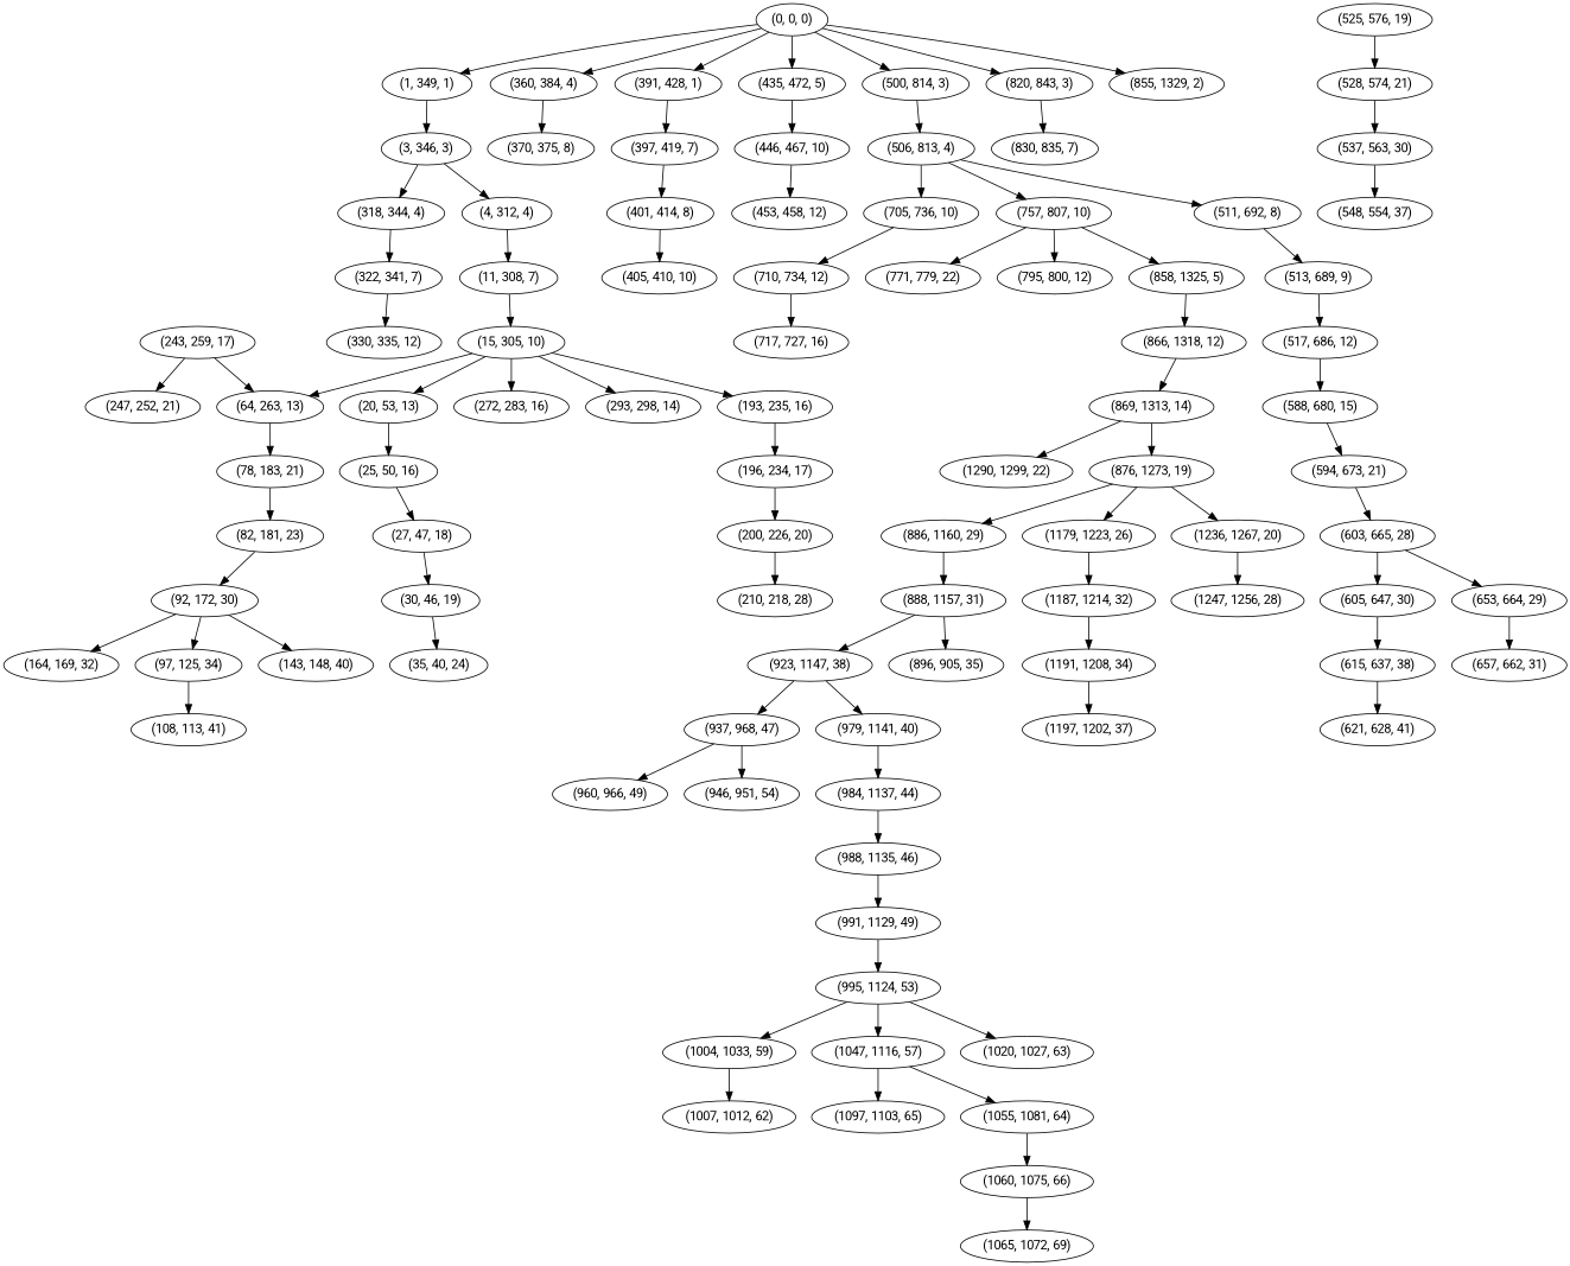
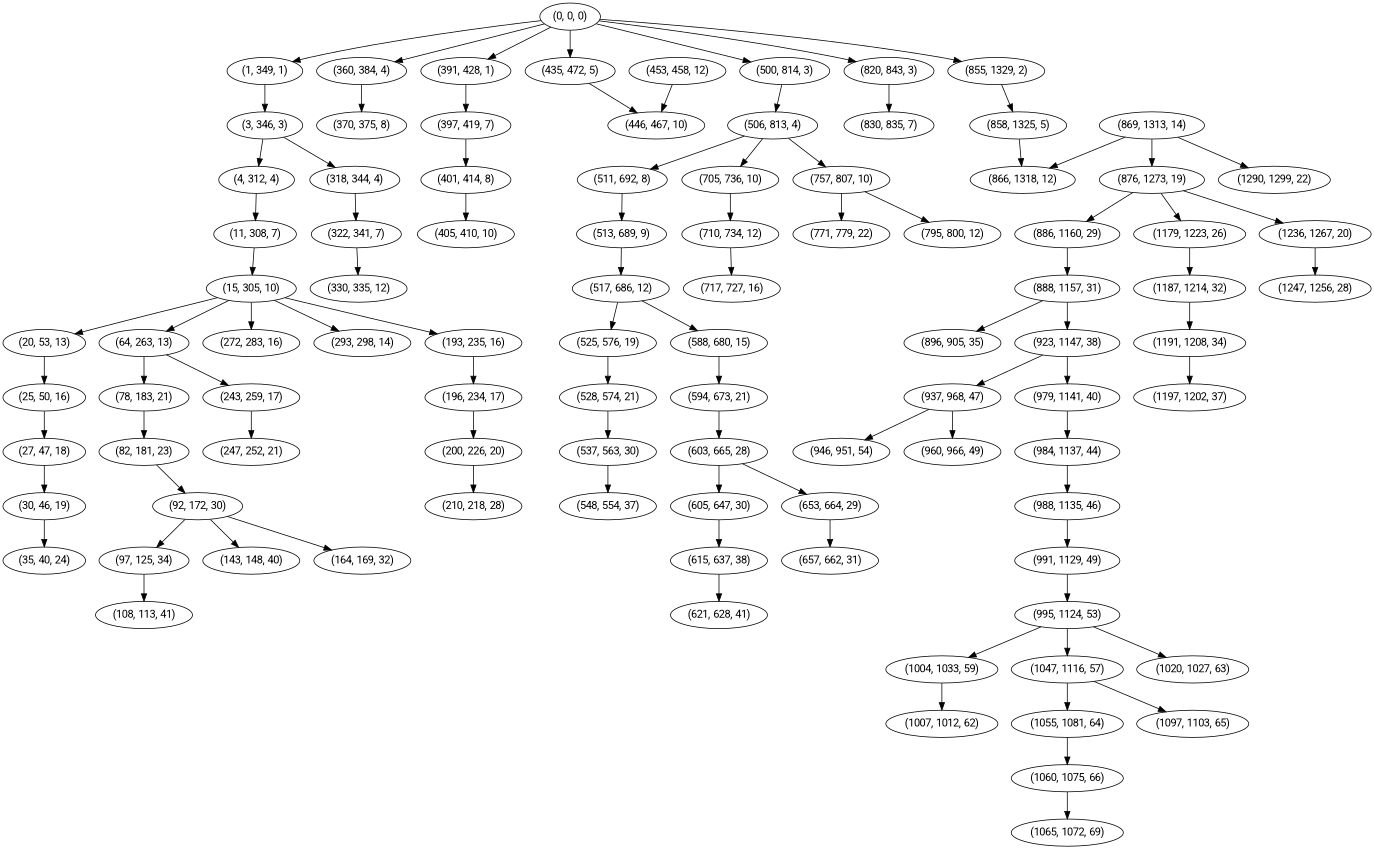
  digraph {
    fontname=Roboto
    node [fontname=Roboto]
    edge [fontname=Roboto]
    "(0, 0, 0)"
    "(1, 349, 1)"
    "(360, 384, 4)"
    "(391, 428, 1)"
    "(435, 472, 5)"
    "(500, 814, 3)"
    "(820, 843, 3)"
    "(855, 1329, 2)"
    "(3, 346, 3)"
    "(370, 375, 8)"
    "(397, 419, 7)"
    "(446, 467, 10)"
    "(506, 813, 4)"
    "(830, 835, 7)"
    "(858, 1325, 5)"
    "(4, 312, 4)"
    "(318, 344, 4)"
    "(11, 308, 7)"
    "(322, 341, 7)"
    "(15, 305, 10)"
    "(20, 53, 13)"
    "(64, 263, 13)"
    "(272, 283, 16)"
    "(293, 298, 14)"
    "(193, 235, 16)"
    "(25, 50, 16)"
    "(78, 183, 21)"
    "(243, 259, 17)"
    "(27, 47, 18)"
    "(30, 46, 19)"
    "(35, 40, 24)"
    "(82, 181, 23)"
    "(196, 234, 17)"
    "(247, 252, 21)"
    "(92, 172, 30)"
    "(97, 125, 34)"
    "(143, 148, 40)"
    "(164, 169, 32)"
    "(108, 113, 41)"
    "(200, 226, 20)"
    "(210, 218, 28)"
    "(330, 335, 12)"
    "(401, 414, 8)"
    "(405, 410, 10)"
    "(453, 458, 12)"
    "(511, 692, 8)"
    "(705, 736, 10)"
    "(757, 807, 10)"
    "(513, 689, 9)"
    "(710, 734, 12)"
    "(771, 779, 22)"
    "(795, 800, 12)"
    "(517, 686, 12)"
    "(525, 576, 19)"
    "(588, 680, 15)"
    "(528, 574, 21)"
    "(594, 673, 21)"
    "(537, 563, 30)"
    "(548, 554, 37)"
    "(603, 665, 28)"
    "(605, 647, 30)"
    "(653, 664, 29)"
    "(615, 637, 38)"
    "(657, 662, 31)"
    "(621, 628, 41)"
    "(717, 727, 16)"
    "(866, 1318, 12)"
    "(869, 1313, 14)"
    "(876, 1273, 19)"
    "(1290, 1299, 22)"
    "(886, 1160, 29)"
    "(1179, 1223, 26)"
    "(1236, 1267, 20)"
    "(888, 1157, 31)"
    "(1187, 1214, 32)"
    "(1247, 1256, 28)"
    "(896, 905, 35)"
    "(923, 1147, 38)"
    "(937, 968, 47)"
    "(979, 1141, 40)"
    "(946, 951, 54)"
    "(960, 966, 49)"
    "(984, 1137, 44)"
    "(988, 1135, 46)"
    "(991, 1129, 49)"
    "(995, 1124, 53)"
    "(1004, 1033, 59)"
    "(1047, 1116, 57)"
    "(1020, 1027, 63)"
    "(1007, 1012, 62)"
    "(1055, 1081, 64)"
    "(1097, 1103, 65)"
    "(1060, 1075, 66)"
    "(1065, 1072, 69)"
    "(1191, 1208, 34)"
    "(1197, 1202, 37)"
    "(0, 0, 0)" -> "(1, 349, 1)"
    "(0, 0, 0)" -> "(360, 384, 4)"
    "(0, 0, 0)" -> "(391, 428, 1)"
    "(0, 0, 0)" -> "(435, 472, 5)"
    "(0, 0, 0)" -> "(500, 814, 3)"
    "(0, 0, 0)" -> "(820, 843, 3)"
    "(0, 0, 0)" -> "(855, 1329, 2)"
    "(1, 349, 1)" -> "(3, 346, 3)"
    "(360, 384, 4)" -> "(370, 375, 8)"
    "(391, 428, 1)" -> "(397, 419, 7)"
    "(435, 472, 5)" -> "(446, 467, 10)"
    "(500, 814, 3)" -> "(506, 813, 4)"
    "(820, 843, 3)" -> "(830, 835, 7)"
-   "(757, 807, 10)" -> "(858, 1325, 5)"
+   "(855, 1329, 2)" -> "(858, 1325, 5)"
    "(3, 346, 3)" -> "(4, 312, 4)"
    "(3, 346, 3)" -> "(318, 344, 4)"
    "(397, 419, 7)" -> "(401, 414, 8)"
-   "(446, 467, 10)" -> "(453, 458, 12)"
+   "(453, 458, 12)" -> "(446, 467, 10)"
    "(506, 813, 4)" -> "(511, 692, 8)"
    "(506, 813, 4)" -> "(705, 736, 10)"
    "(506, 813, 4)" -> "(757, 807, 10)"
    "(858, 1325, 5)" -> "(866, 1318, 12)"
    "(4, 312, 4)" -> "(11, 308, 7)"
    "(318, 344, 4)" -> "(322, 341, 7)"
    "(11, 308, 7)" -> "(15, 305, 10)"
    "(322, 341, 7)" -> "(330, 335, 12)"
    "(15, 305, 10)" -> "(20, 53, 13)"
    "(15, 305, 10)" -> "(64, 263, 13)"
    "(15, 305, 10)" -> "(272, 283, 16)"
    "(15, 305, 10)" -> "(293, 298, 14)"
    "(15, 305, 10)" -> "(193, 235, 16)"
    "(20, 53, 13)" -> "(25, 50, 16)"
    "(64, 263, 13)" -> "(78, 183, 21)"
-   "(243, 259, 17)" -> "(64, 263, 13)"
+   "(64, 263, 13)" -> "(243, 259, 17)"
    "(193, 235, 16)" -> "(196, 234, 17)"
    "(25, 50, 16)" -> "(27, 47, 18)"
    "(78, 183, 21)" -> "(82, 181, 23)"
    "(243, 259, 17)" -> "(247, 252, 21)"
    "(27, 47, 18)" -> "(30, 46, 19)"
    "(30, 46, 19)" -> "(35, 40, 24)"
    "(82, 181, 23)" -> "(92, 172, 30)"
    "(196, 234, 17)" -> "(200, 226, 20)"
    "(92, 172, 30)" -> "(97, 125, 34)"
    "(92, 172, 30)" -> "(143, 148, 40)"
    "(92, 172, 30)" -> "(164, 169, 32)"
    "(97, 125, 34)" -> "(108, 113, 41)"
    "(200, 226, 20)" -> "(210, 218, 28)"
    "(401, 414, 8)" -> "(405, 410, 10)"
    "(511, 692, 8)" -> "(513, 689, 9)"
    "(705, 736, 10)" -> "(710, 734, 12)"
    "(757, 807, 10)" -> "(771, 779, 22)"
    "(757, 807, 10)" -> "(795, 800, 12)"
    "(513, 689, 9)" -> "(517, 686, 12)"
    "(710, 734, 12)" -> "(717, 727, 16)"
+   "(517, 686, 12)" -> "(525, 576, 19)"
    "(517, 686, 12)" -> "(588, 680, 15)"
    "(525, 576, 19)" -> "(528, 574, 21)"
    "(588, 680, 15)" -> "(594, 673, 21)"
    "(528, 574, 21)" -> "(537, 563, 30)"
    "(594, 673, 21)" -> "(603, 665, 28)"
    "(537, 563, 30)" -> "(548, 554, 37)"
    "(603, 665, 28)" -> "(605, 647, 30)"
    "(603, 665, 28)" -> "(653, 664, 29)"
    "(605, 647, 30)" -> "(615, 637, 38)"
    "(653, 664, 29)" -> "(657, 662, 31)"
    "(615, 637, 38)" -> "(621, 628, 41)"
-   "(866, 1318, 12)" -> "(869, 1313, 14)"
+   "(869, 1313, 14)" -> "(866, 1318, 12)"
    "(869, 1313, 14)" -> "(876, 1273, 19)"
    "(869, 1313, 14)" -> "(1290, 1299, 22)"
    "(876, 1273, 19)" -> "(886, 1160, 29)"
    "(876, 1273, 19)" -> "(1179, 1223, 26)"
    "(876, 1273, 19)" -> "(1236, 1267, 20)"
    "(886, 1160, 29)" -> "(888, 1157, 31)"
    "(1179, 1223, 26)" -> "(1187, 1214, 32)"
    "(1236, 1267, 20)" -> "(1247, 1256, 28)"
    "(888, 1157, 31)" -> "(896, 905, 35)"
    "(888, 1157, 31)" -> "(923, 1147, 38)"
    "(1187, 1214, 32)" -> "(1191, 1208, 34)"
    "(923, 1147, 38)" -> "(937, 968, 47)"
    "(923, 1147, 38)" -> "(979, 1141, 40)"
    "(937, 968, 47)" -> "(946, 951, 54)"
    "(937, 968, 47)" -> "(960, 966, 49)"
    "(979, 1141, 40)" -> "(984, 1137, 44)"
    "(984, 1137, 44)" -> "(988, 1135, 46)"
    "(988, 1135, 46)" -> "(991, 1129, 49)"
    "(991, 1129, 49)" -> "(995, 1124, 53)"
    "(995, 1124, 53)" -> "(1004, 1033, 59)"
    "(995, 1124, 53)" -> "(1047, 1116, 57)"
    "(995, 1124, 53)" -> "(1020, 1027, 63)"
    "(1004, 1033, 59)" -> "(1007, 1012, 62)"
    "(1047, 1116, 57)" -> "(1055, 1081, 64)"
    "(1047, 1116, 57)" -> "(1097, 1103, 65)"
    "(1055, 1081, 64)" -> "(1060, 1075, 66)"
    "(1060, 1075, 66)" -> "(1065, 1072, 69)"
    "(1191, 1208, 34)" -> "(1197, 1202, 37)"
  }
